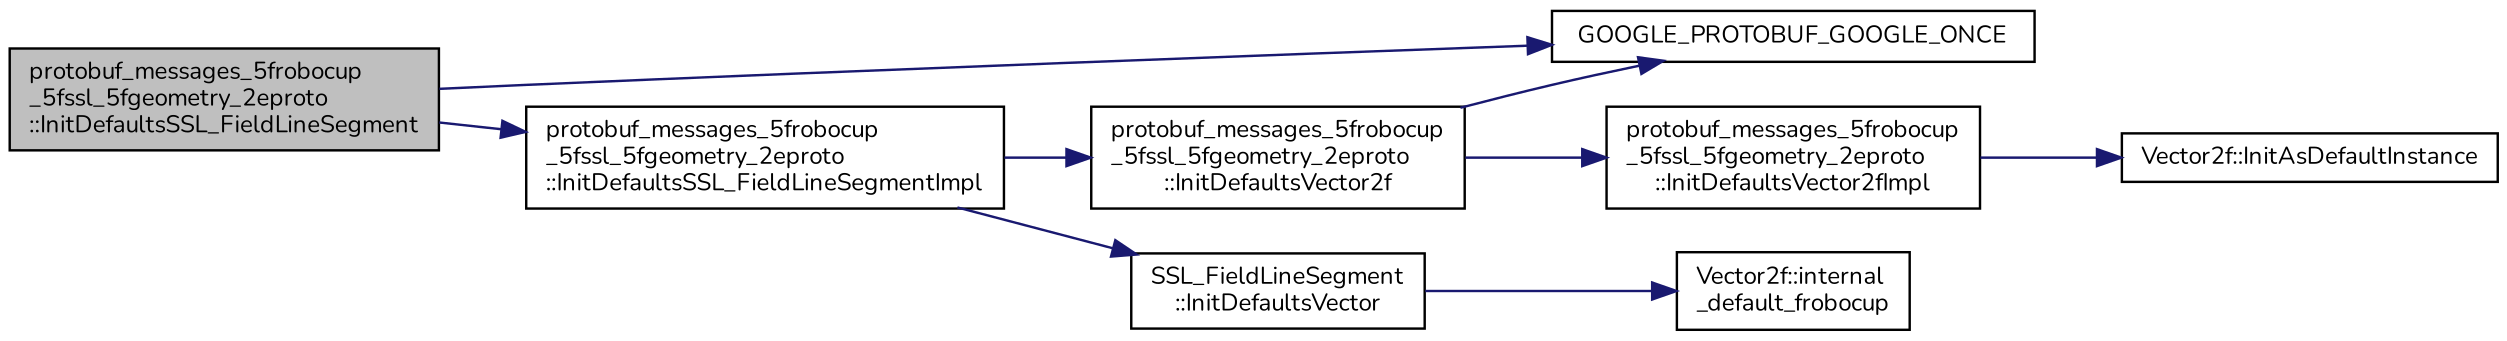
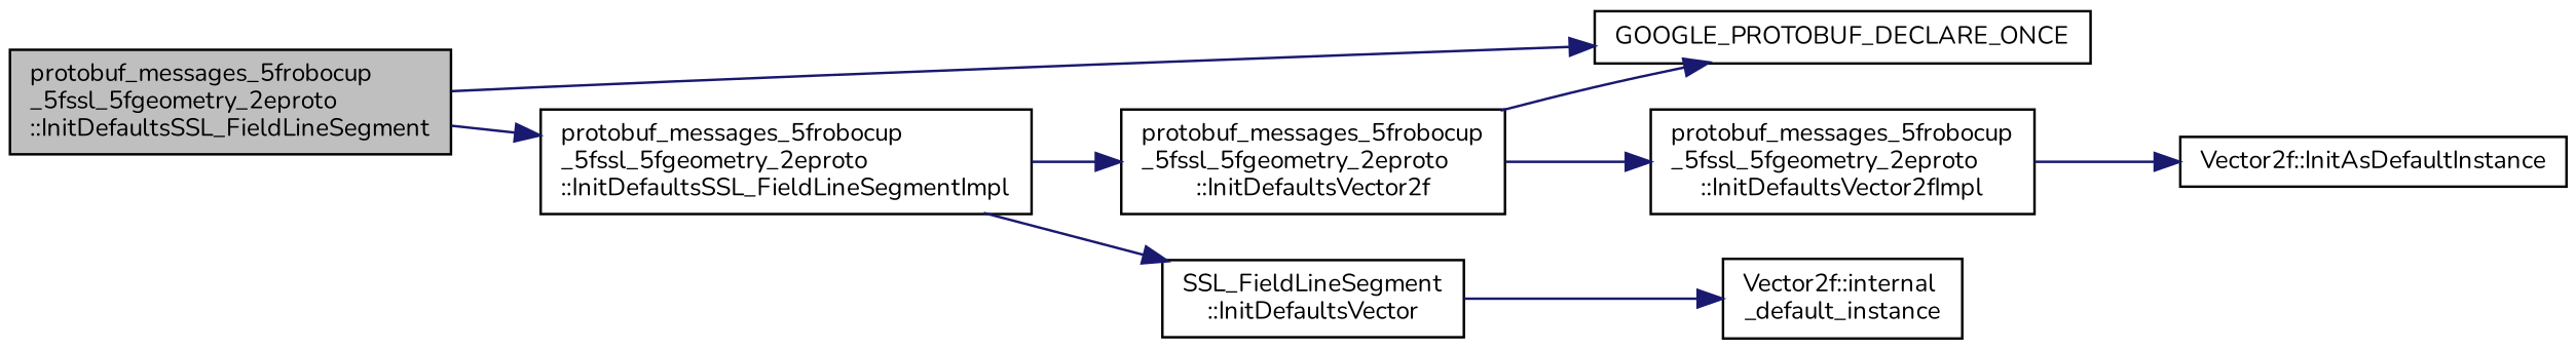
  digraph {
    fontname=Nunito
    rankdir=LR
    node [color=black fillcolor=white fontname=Nunito fontsize=10 shape=record style=filled]
    edge [color=midnightblue fontname=Nunito fontsize=10 labelfontname=Helvetica labelfontsize=10 style=solid]
    n1 [fillcolor=grey75 fontcolor=black height=0.2 label="protobuf_messages_5frobocup\l_5fssl_5fgeometry_2eproto\l::InitDefaultsSSL_FieldLineSegment" width=0.4]
-   n2 [height=0.2 label=GOOGLE_PROTOBUF_GOOGLE_ONCE width=0.4]
+   n2 [height=0.2 label=GOOGLE_PROTOBUF_DECLARE_ONCE width=0.4]
    n3 [height=0.2 label="protobuf_messages_5frobocup\l_5fssl_5fgeometry_2eproto\l::InitDefaultsSSL_FieldLineSegmentImpl" width=0.4]
    n4 [height=0.2 label="protobuf_messages_5frobocup\l_5fssl_5fgeometry_2eproto\l::InitDefaultsVector2f" width=0.4]
    n5 [height=0.2 label="SSL_FieldLineSegment\l::InitDefaultsVector" width=0.4]
    n6 [height=0.2 label="protobuf_messages_5frobocup\l_5fssl_5fgeometry_2eproto\l::InitDefaultsVector2fImpl" width=0.4]
-   n7 [height=0.2 label="Vector2f::internal\l_default_frobocup" width=0.4]
+   n7 [height=0.2 label="Vector2f::internal\l_default_instance" width=0.4]
    n8 [height=0.2 label="Vector2f::InitAsDefaultInstance" width=0.4]
    n1 -> n2
    n1 -> n3
    n3 -> n4
    n3 -> n5
    n4 -> n2
    n4 -> n6
    n5 -> n7
    n6 -> n8
  }
